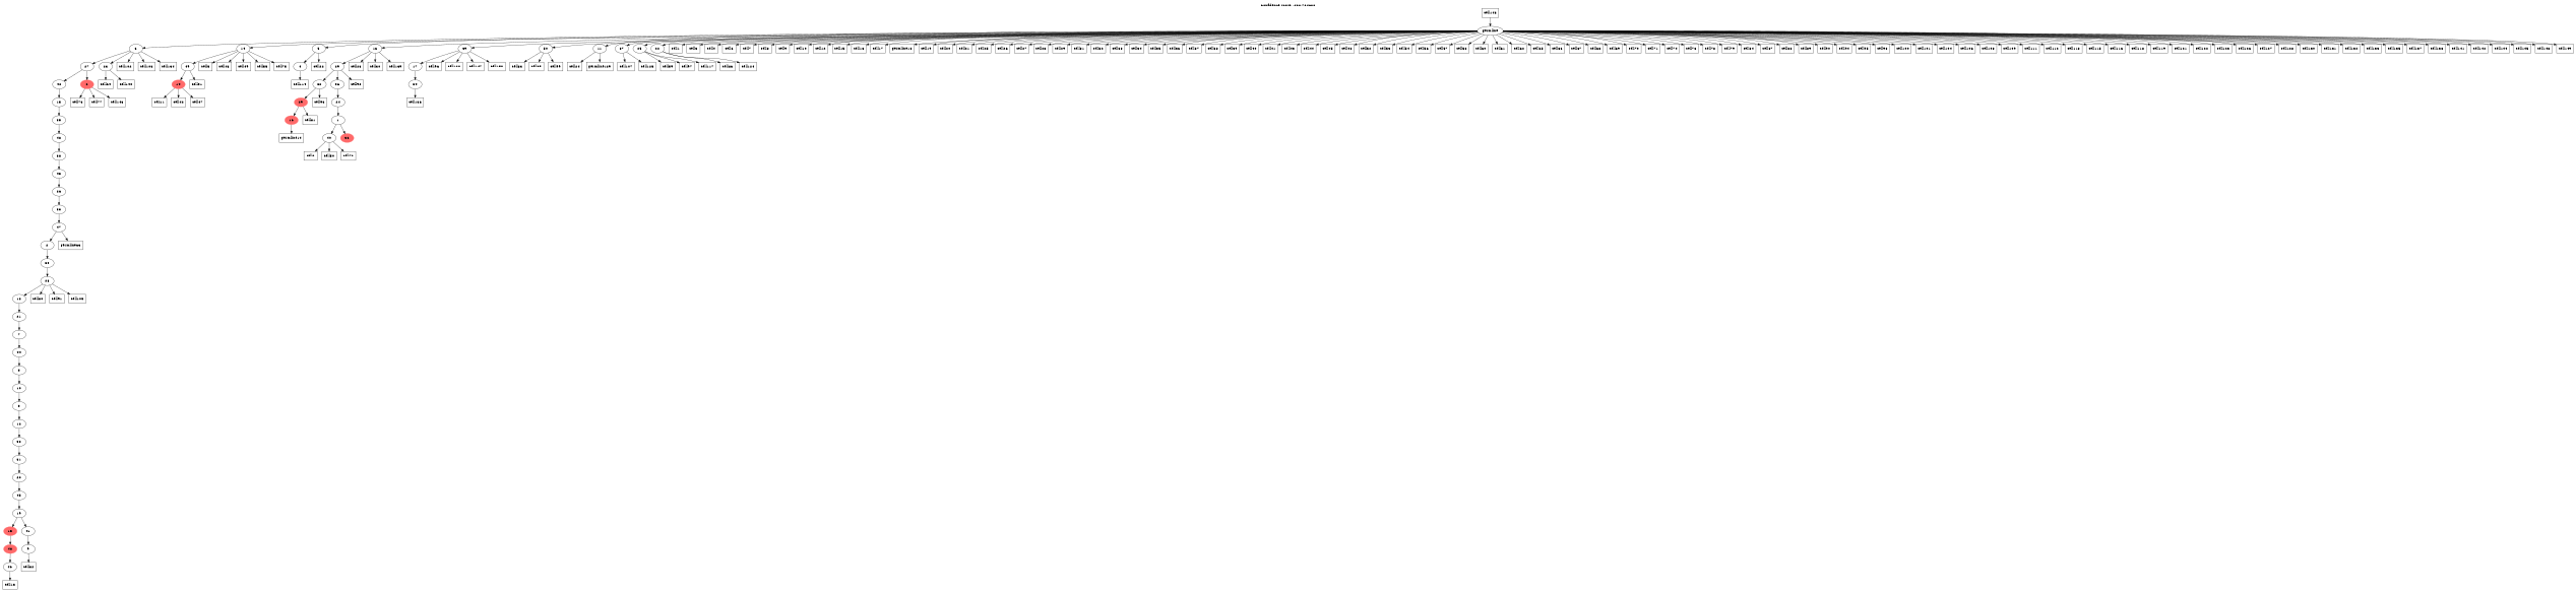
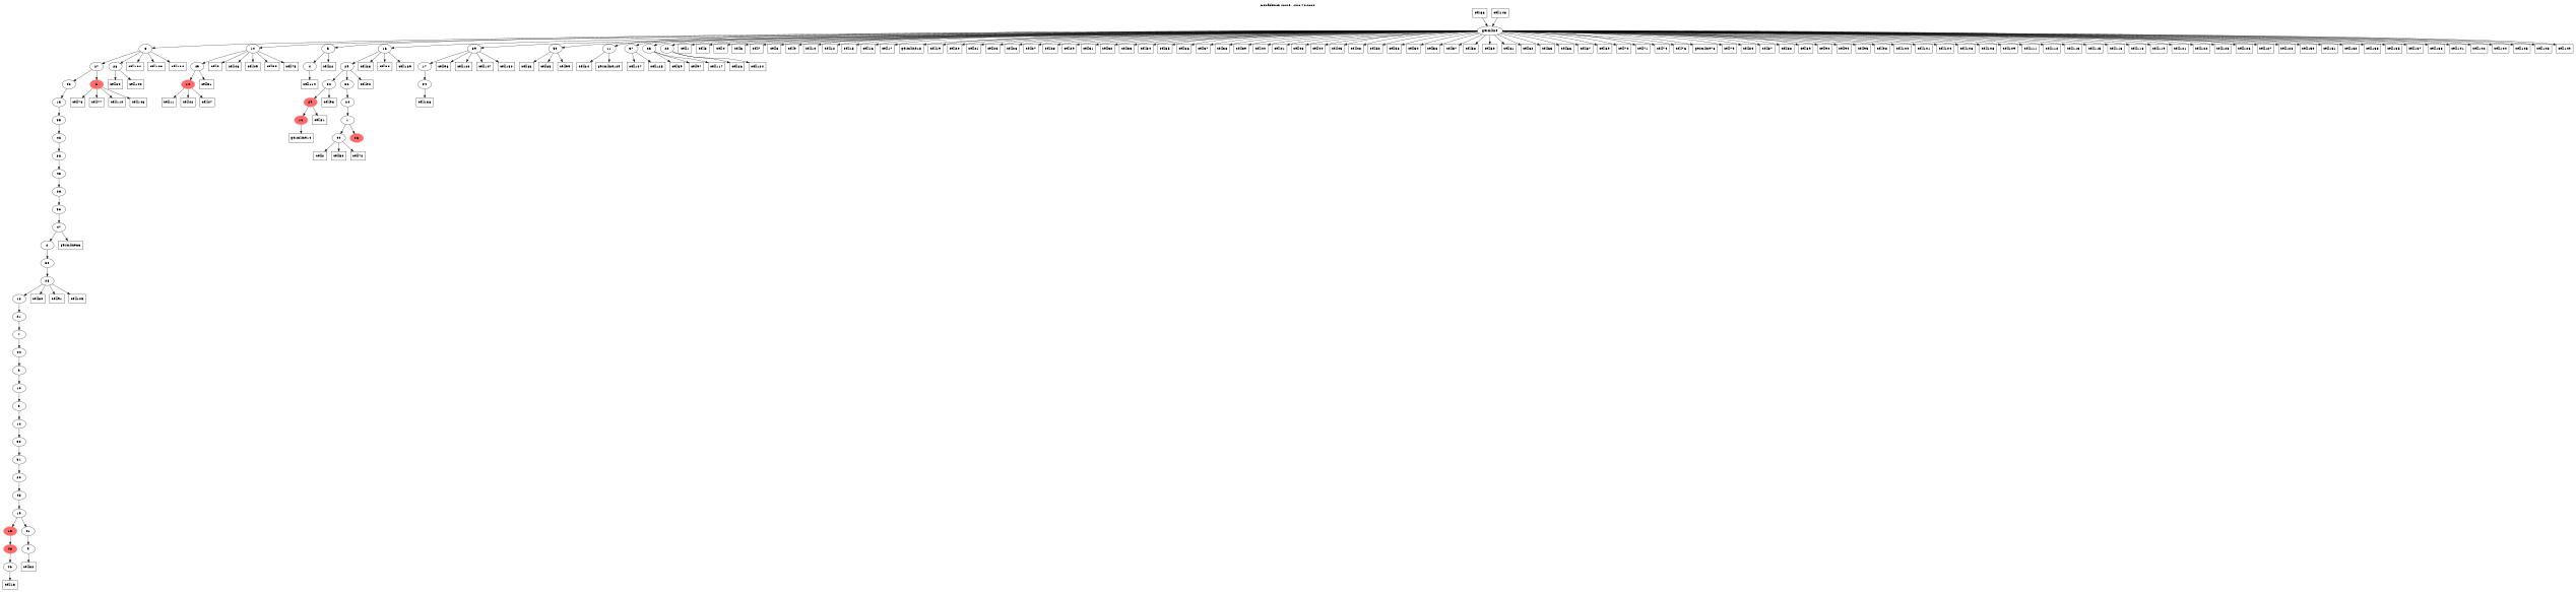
  digraph {
    label="Confidence score: -408.704680"
    labelloc=t
    node [shape=box]
    n1 [color=indianred1 label=48 style=filled shape=""]
    n2 [label=46 shape=""]
    cell13
    n4 [color=indianred1 label=15 style=filled shape=""]
    n5 [label=41 shape=""]
    n6 [label=9 shape=""]
    cell82
    n8 [label=19 shape=""]
    n9 [label=45 shape=""]
    n10 [label=20 shape=""]
    n11 [label=31 shape=""]
    n12 [label=53 shape=""]
    n13 [label=12 shape=""]
    n14 [label=3 shape=""]
    n15 [label=10 shape=""]
    n16 [label=8 shape=""]
    n17 [label=44 shape=""]
    n18 [label=7 shape=""]
    n19 [label=21 shape=""]
    n20 [label=18 shape=""]
    n21 [label=28 shape=""]
    cell80
    cell91
    cell105
    n25 [label=30 shape=""]
    n26 [label=2 shape=""]
    n27 [label=47 shape=""]
    n28 [label=germline63]
    n29 [label=33 shape=""]
    n30 [label=26 shape=""]
    n31 [label=43 shape=""]
    n32 [label=38 shape=""]
    n33 [label=48 shape=""]
    n34 [label=35 shape=""]
    n35 [label=15 shape=""]
    n36 [label=42 shape=""]
    n37 [label=27 shape=""]
    n38 [color=indianred1 label=6 style=filled shape=""]
    cell73
    cell77
+   cell110
    cell146
    n43 [label=6 shape=""]
    n44 [label=23 shape=""]
    cell102
    cell103
    cell134
    cell64
    cell140
    n50 [label=49 shape=""]
    n51 [color=indianred1 label=14 style=filled shape=""]
    cell51
    cell11
    cell42
    cell47
    n56 [label=14 shape=""]
    cell5
    cell46
    cell49
    cell55
    cell75
    n62 [label=5 shape=""]
    n63 [label=4 shape=""]
    cell22
    cell114
    n66 [color=indianred1 label=29 style=filled shape=""]
    n67 [color=indianred1 label=16 style=filled shape=""]
    cell81
    n69 [label=germline14]
    n70 [label=32 shape=""]
    cell93
    n72 [label=1 shape=""]
    n73 [label=40 shape=""]
    n74 [color=indianred1 label=36 style=filled shape=""]
    cell2
    cell50
    cell72
    n78 [label=24 shape=""]
    n79 [label=36 shape=""]
    n80 [label=29 shape=""]
    cell92
    n82 [label=16 shape=""]
    cell23
    cell30
    cell139
    n86 [label=17 shape=""]
    n87 [label=34 shape=""]
    cell136
    n89 [label=39 shape=""]
    cell96
    cell120
    cell147
    cell150
    n94 [label=germline shape=""]
    n95 [label=50 shape=""]
    n96 [label=11 shape=""]
    n97 [label=37 shape=""]
    n98 [label=25 shape=""]
    n99 [label=22 shape=""]
    cell1
    cell3
    cell4
    cell6
    cell7
    cell8
    cell9
    cell10
    cell12
    cell15
    cell16
    cell17
    n112 [label=germline18]
    cell19
    cell20
    cell21
    cell25
    cell26
    cell27
    cell28
    cell29
    cell31
    cell32
    cell33
    cell34
    cell35
    cell36
    cell37
    cell38
    cell39
    cell40
    cell41
    cell43
    cell44
    cell45
    cell48
    cell52
    cell53
    cell54
    cell56
    cell57
    cell58
    cell60
    cell61
    cell62
    cell65
    cell66
    cell67
    cell68
    cell69
    cell70
    cell71
    cell74
    cell76
-   cell78
+   cell78 [label=germline78]
    cell79
    cell84
    cell87
    cell88
    cell89
    cell90
    cell94
    cell95
    cell98
    cell100
    cell101
    cell104
    cell106
    cell108
    cell109
    cell111
    cell112
    cell113
    cell115
    cell116
    cell118
    cell119
    cell121
    cell122
    cell123
    cell126
    cell127
    cell128
    cell130
    cell131
    cell132
    cell133
    cell135
    cell137
    cell138
    cell141
    cell142
    cell144
    cell145
    cell148
    cell149
    cell83
    cell85
    cell99
    cell24
    n200 [label=germline129]
    cell107
    cell125
    cell59
    cell97
    cell117
    cell86
    cell124
    cell143
    n1 -> n2
    n2 -> cell13
    n4 -> n1
    n5 -> n6
    n6 -> cell82
    n8 -> n4
    n8 -> n5
    n9 -> n8
    n10 -> n9
    n11 -> n10
    n12 -> n11
    n13 -> n12
    n14 -> n13
    n15 -> n14
    n16 -> n15
    n17 -> n16
    n18 -> n17
    n19 -> n18
    n20 -> n19
    n21 -> n20
    n21 -> cell80
    n21 -> cell91
    n21 -> cell105
    n25 -> n21
    n26 -> n25
    n27 -> n26
    n27 -> n28
    n29 -> n27
    n30 -> n29
    n31 -> n30
    n32 -> n31
    n33 -> n32
    n34 -> n33
    n35 -> n34
    n36 -> n35
    n37 -> n36
    n37 -> n38
    n38 -> cell73
    n38 -> cell77
+   n38 -> cell110
    n38 -> cell146
    n43 -> n37
    n43 -> n44
    n43 -> cell102
    n43 -> cell103
    n43 -> cell134
    n44 -> cell64
    n44 -> cell140
    n50 -> n51
    n50 -> cell51
    n51 -> cell11
    n51 -> cell42
    n51 -> cell47
    n56 -> n50
    n56 -> cell5
    n56 -> cell46
    n56 -> cell49
    n56 -> cell55
    n56 -> cell75
    n62 -> n63
    n62 -> cell22
    n63 -> cell114
    n66 -> n67
    n66 -> cell81
    n67 -> n69
    n70 -> n66
    n70 -> cell93
    n72 -> n73
    n72 -> n74
    n73 -> cell2
    n73 -> cell50
    n73 -> cell72
    n78 -> n72
    n79 -> n78
    n80 -> n70
    n80 -> n79
    n80 -> cell92
    n82 -> n80
    n82 -> cell23
    n82 -> cell30
    n82 -> cell139
    n86 -> n87
    n87 -> cell136
    n89 -> n86
    n89 -> cell96
    n89 -> cell120
    n89 -> cell147
    n89 -> cell150
    n94 -> n43
    n94 -> n56
    n94 -> n62
    n94 -> n82
    n94 -> n89
    n94 -> n95
    n94 -> n96
    n94 -> n97
    n94 -> n98
    n94 -> n99
    n94 -> cell1
    n94 -> cell3
    n94 -> cell4
    n94 -> cell6
    n94 -> cell7
    n94 -> cell8
    n94 -> cell9
    n94 -> cell10
    n94 -> cell12
    n94 -> cell15
    n94 -> cell16
    n94 -> cell17
    n94 -> n112
    n94 -> cell19
    n94 -> cell20
    n94 -> cell21
    n94 -> cell25
    n94 -> cell26
    n94 -> cell27
    n94 -> cell28
    n94 -> cell29
    n94 -> cell31
    n94 -> cell32
    n94 -> cell33
    n94 -> cell34
    n94 -> cell35
    n94 -> cell36
    n94 -> cell37
    n94 -> cell38
    n94 -> cell39
    n94 -> cell40
    n94 -> cell41
    n94 -> cell43
    n94 -> cell44
    n94 -> cell45
    n94 -> cell48
    n94 -> cell52
    n94 -> cell53
    n94 -> cell54
    n94 -> cell56
    n94 -> cell57
    n94 -> cell58
    n94 -> cell60
    n94 -> cell61
    n94 -> cell62
    n94 -> cell65
    n94 -> cell66
    n94 -> cell67
-   n94 -> cell68
+   cell68 -> n94
    n94 -> cell69
    n94 -> cell70
    n94 -> cell71
    n94 -> cell74
    n94 -> cell76
    n94 -> cell78
    n94 -> cell79
    n94 -> cell84
    n94 -> cell87
    n94 -> cell88
    n94 -> cell89
    n94 -> cell90
    n94 -> cell94
    n94 -> cell95
    n94 -> cell98
    n94 -> cell100
    n94 -> cell101
    n94 -> cell104
    n94 -> cell106
    n94 -> cell108
    n94 -> cell109
    n94 -> cell111
    n94 -> cell112
    n94 -> cell113
    n94 -> cell115
    n94 -> cell116
    n94 -> cell118
    n94 -> cell119
    n94 -> cell121
    n94 -> cell122
    n94 -> cell123
    n94 -> cell126
    n94 -> cell127
    n94 -> cell128
    n94 -> cell130
    n94 -> cell131
    n94 -> cell132
    n94 -> cell133
    n94 -> cell135
    n94 -> cell137
    n94 -> cell138
    n94 -> cell141
    n94 -> cell142
    n94 -> cell144
    n94 -> cell145
    n94 -> cell148
    n94 -> cell149
    n95 -> cell83
    n95 -> cell85
    n95 -> cell99
    n96 -> cell24
    n96 -> n200
    n97 -> cell107
    n97 -> cell125
    n98 -> cell59
    n98 -> cell97
    n98 -> cell117
    n99 -> cell86
    n99 -> cell124
    cell143 -> n94
  }
